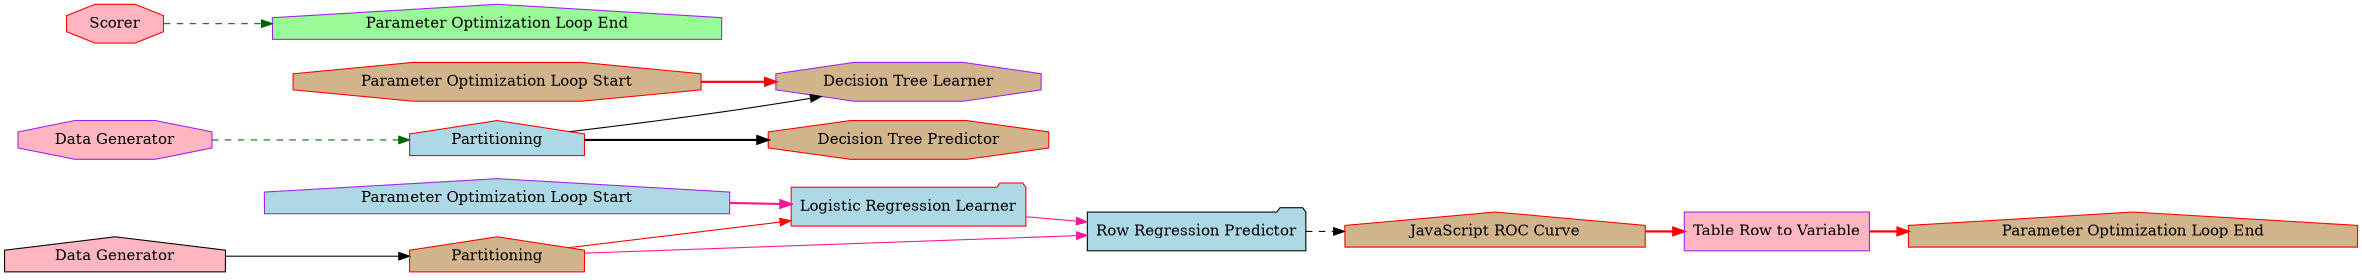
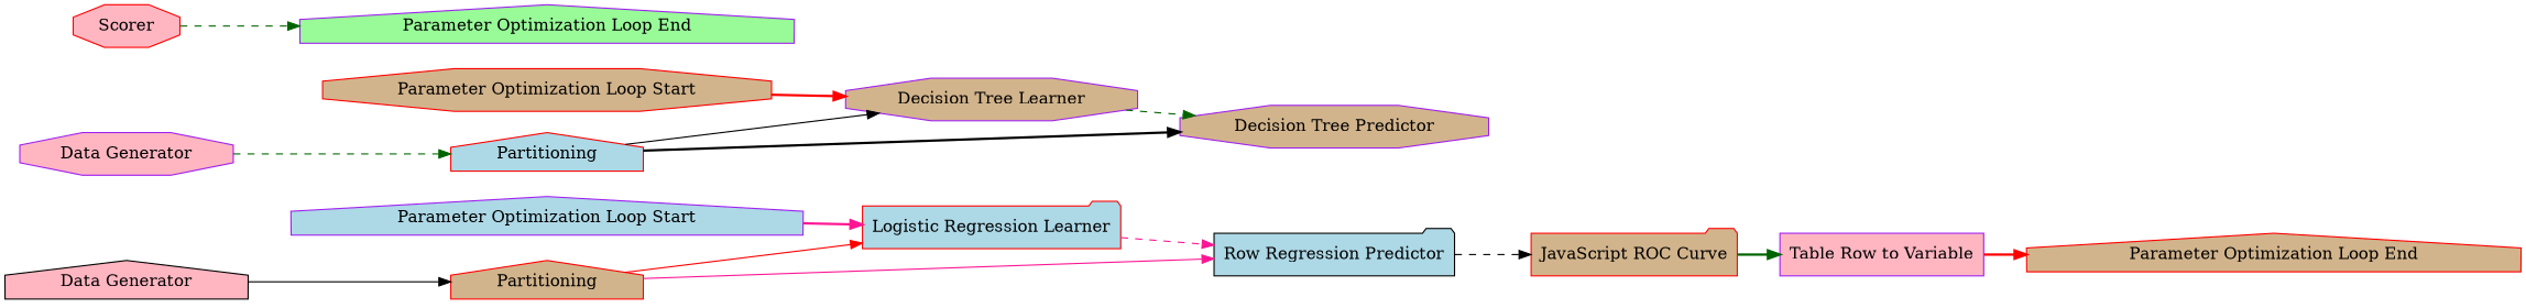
  digraph {
    rankdir=LR
    node [color=red fillcolor=tan shape=house style=filled]
    edge [color=black style=dashed]
    n1 [label=Partitioning]
    n2 [color=black fillcolor=lightblue label="Row Regression Predictor" shape=folder]
    n3 [fillcolor=lightblue label="Logistic Regression Learner" shape=folder]
-   n4 [label="JavaScript ROC Curve"]
+   n4 [label="JavaScript ROC Curve" shape=folder]
    n5 [color=purple fillcolor=lightpink label="Table Row to Variable" shape=box]
    n6 [label="Parameter Optimization Loop End"]
    n7 [label="Parameter Optimization Loop Start" shape=octagon]
    n8 [color=purple label="Decision Tree Learner" shape=octagon]
-   n9 [label="Decision Tree Predictor" shape=octagon]
+   n9 [color=purple label="Decision Tree Predictor" shape=octagon]
    n10 [color=purple fillcolor=lightblue label="Parameter Optimization Loop Start"]
    n11 [color=purple fillcolor=palegreen label="Parameter Optimization Loop End"]
    n12 [fillcolor=lightpink label=Scorer shape=octagon]
    n13 [color=black fillcolor=lightpink label="Data Generator"]
    n14 [fillcolor=lightblue label=Partitioning]
    n15 [color=purple fillcolor=lightpink label="Data Generator" shape=octagon]
    n1 -> n2 [color=deeppink style=solid]
    n1 -> n3 [color=red style=solid]
    n2 -> n4
-   n3 -> n2 [color=deeppink style=solid]
-   n4 -> n5 [color=red style=bold]
+   n3 -> n2 [color=deeppink]
+   n4 -> n5 [color=darkgreen style=bold]
    n5 -> n6 [color=red style=bold]
    n7 -> n8 [color=red style=bold]
+   n8 -> n9 [color=darkgreen]
    n10 -> n3 [color=deeppink style=bold]
    n12 -> n11 [color=darkgreen]
    n13 -> n1 [style=solid]
    n14 -> n8 [style=solid]
    n14 -> n9 [style=bold]
    n15 -> n14 [color=darkgreen]
  }
